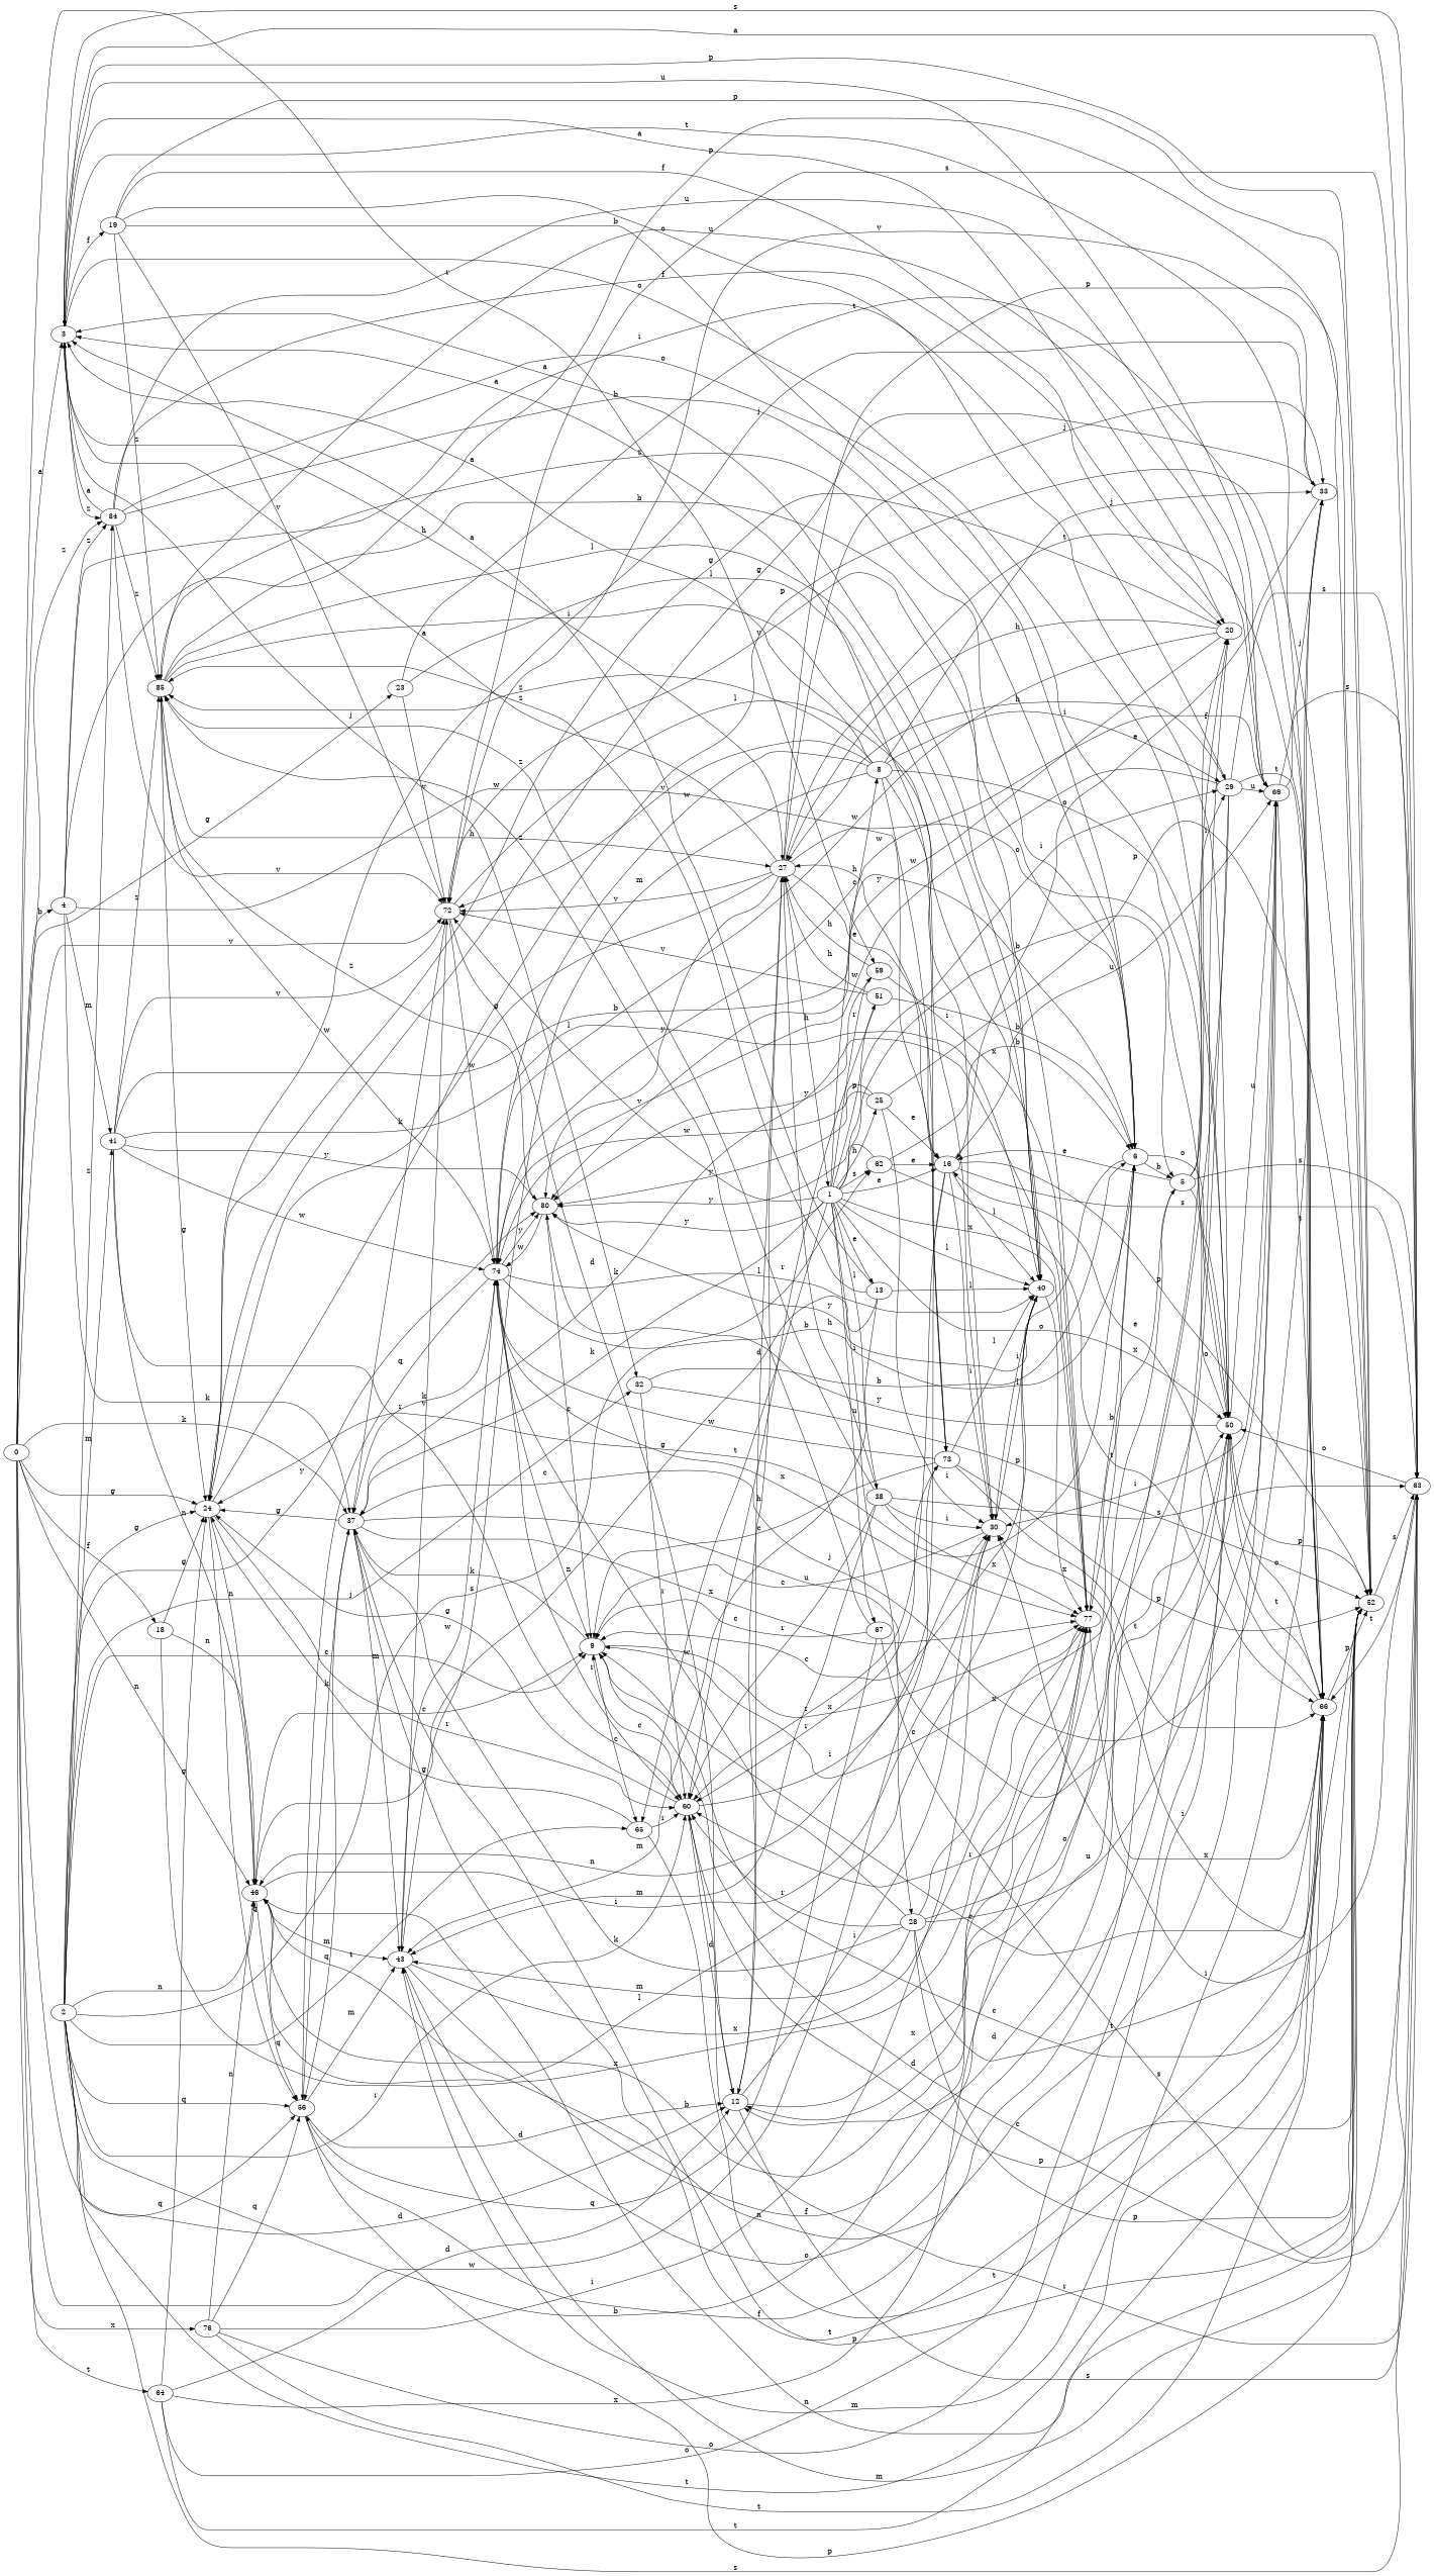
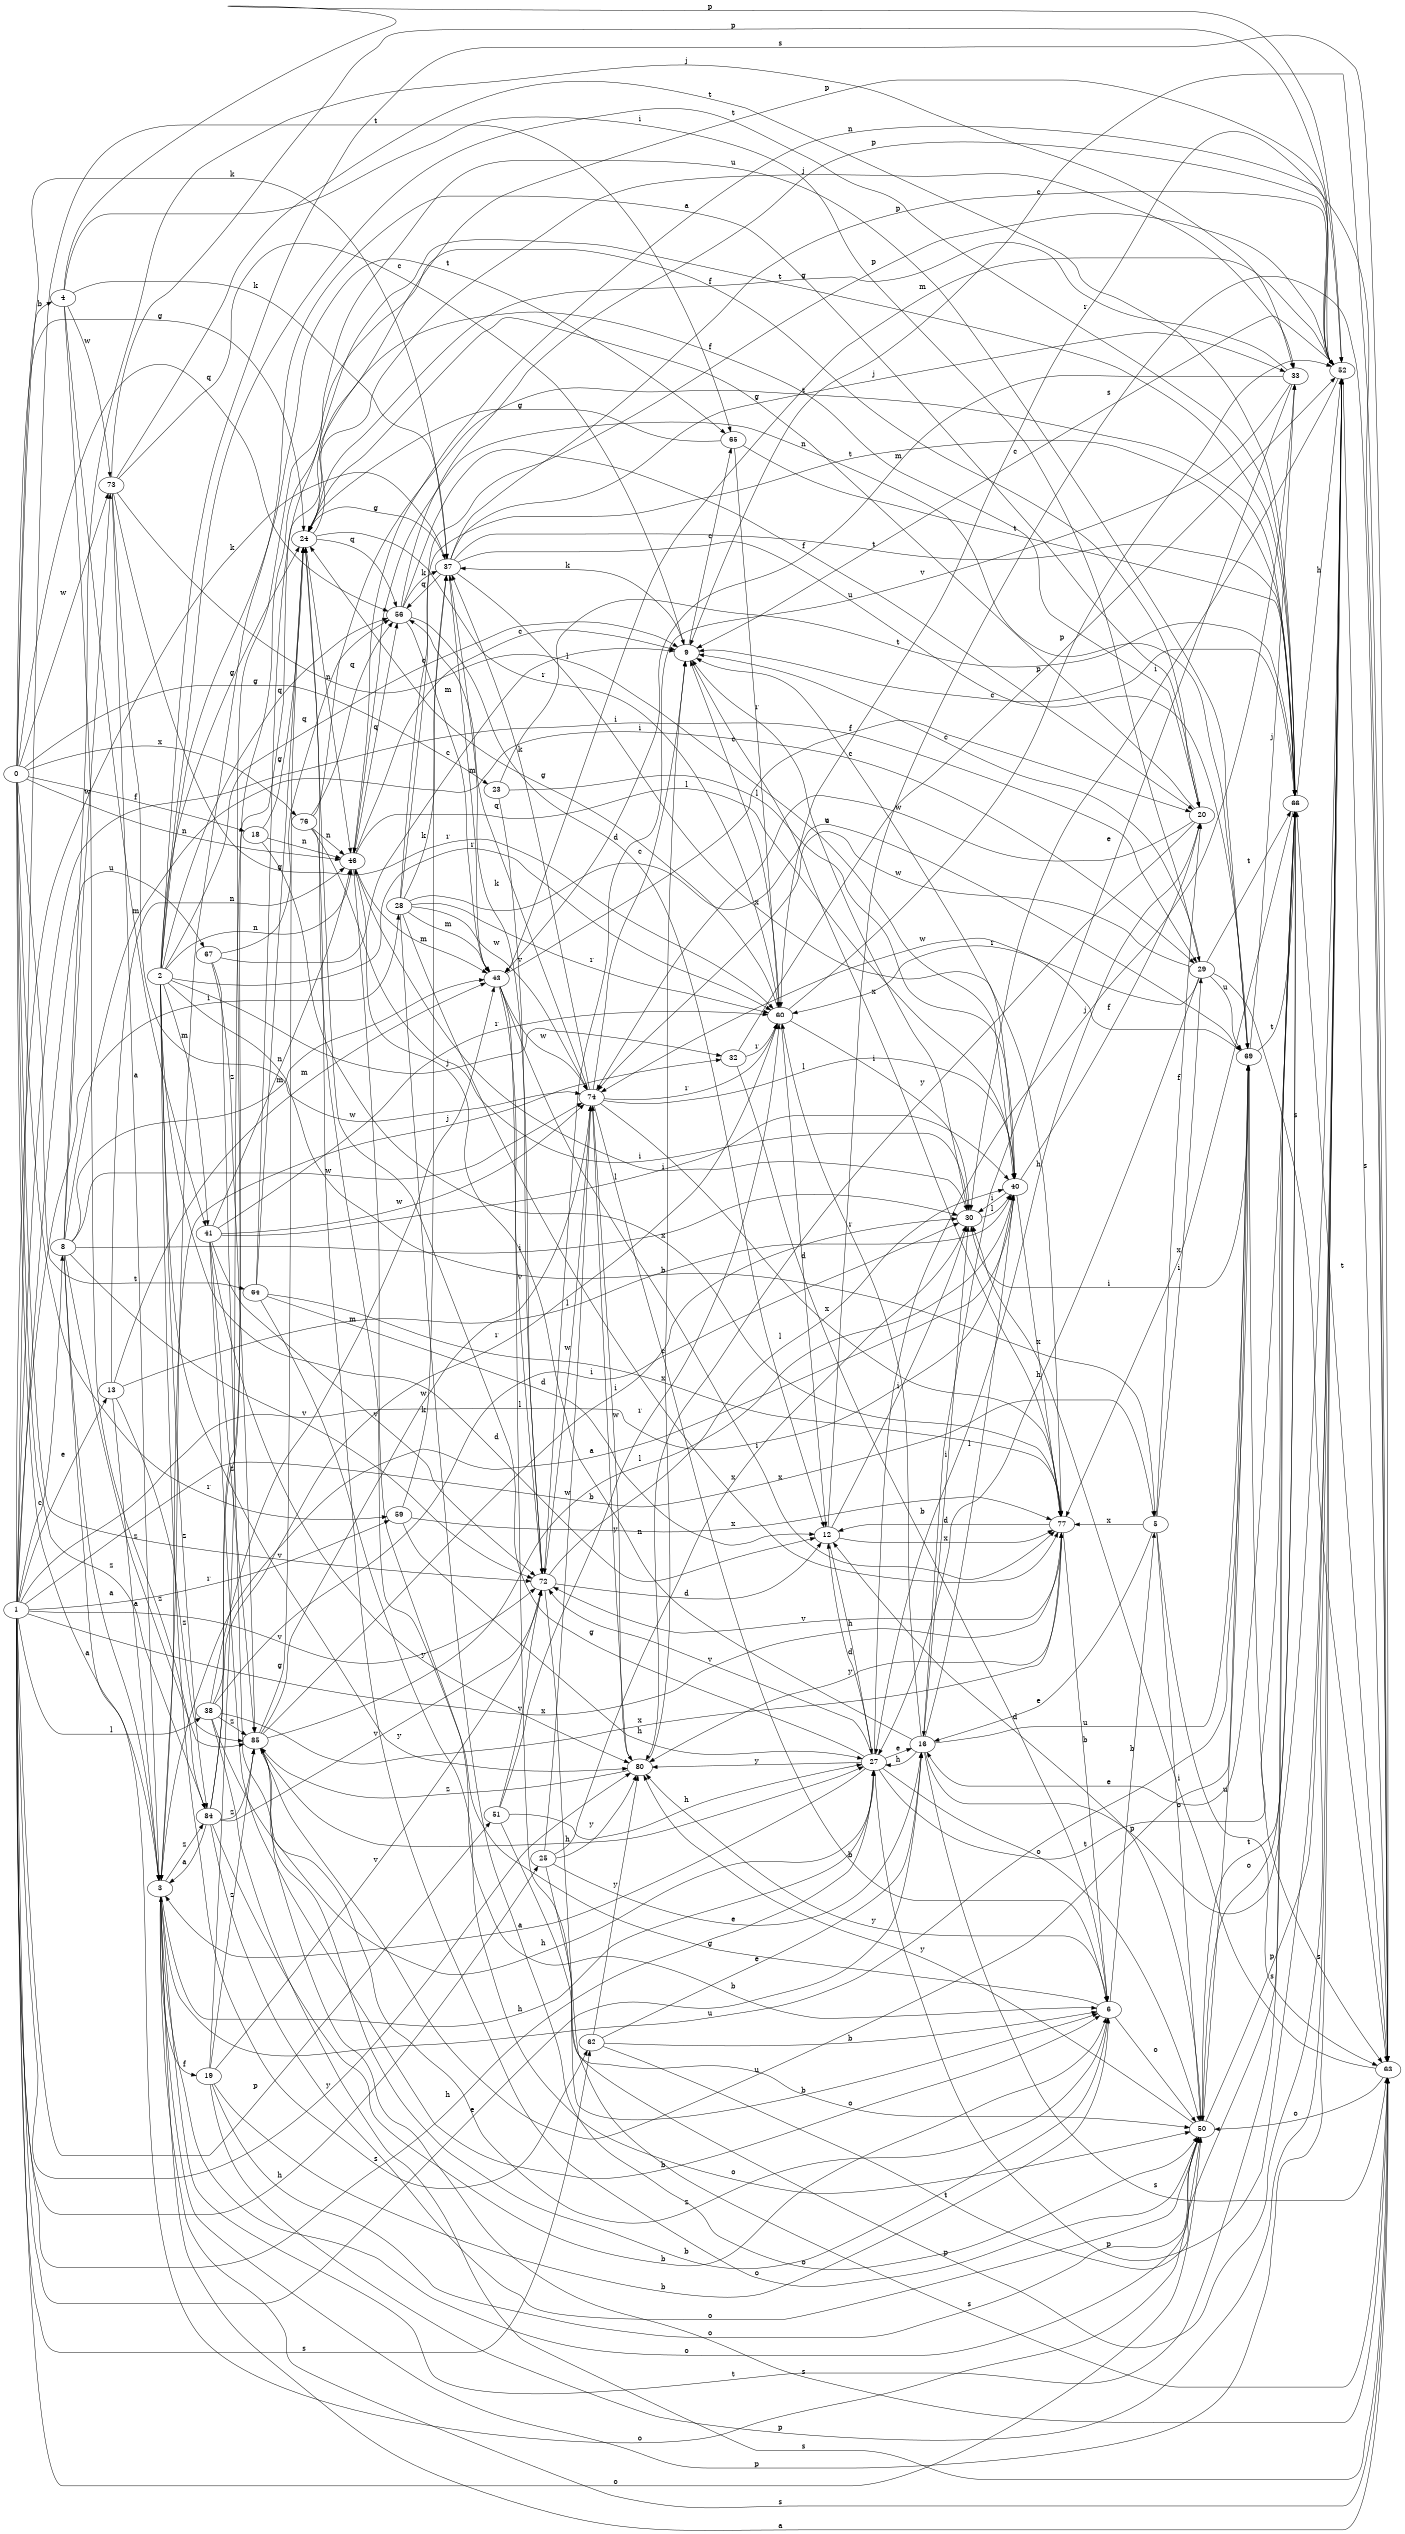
  strict digraph {
    rankdir=LR
    0
    3
    4
    18
    23
    24
    37
    46
    56
    59
    64
    72
    73
    76
    84
    27
    50
    32
    63
    66
    19
    52
    69
    29
    41
    77
    40
    60
    33
    43
    9
    6
    30
    12
    20
    74
    85
    1
    5
    8
    13
    16
    25
    28
    38
    51
    62
    65
    67
    80
    2
    0 -> 3 [label=a]
    0 -> 4 [label=b]
    0 -> 18 [label=f]
    0 -> 23 [label=g]
    0 -> 24 [label=g]
    0 -> 37 [label=k]
    0 -> 46 [label=n]
    0 -> 56 [label=q]
    0 -> 59 [label=r]
    0 -> 64 [label=t]
    0 -> 72 [label=v]
    0 -> 73 [label=w]
    0 -> 76 [label=x]
    0 -> 84 [label=z]
    3 -> 84 [label=z]
    3 -> 27 [label=h]
    3 -> 50 [label=o]
    3 -> 32 [label=j]
    3 -> 63 [label=s]
    3 -> 66 [label=t]
    3 -> 19 [label=f]
    3 -> 52 [label=p]
    3 -> 69 [label=u]
    4 -> 37 [label=k]
    4 -> 73 [label=w]
    4 -> 84 [label=z]
    4 -> 52 [label=p]
    4 -> 29 [label=i]
    4 -> 41 [label=m]
    18 -> 24 [label=g]
    18 -> 46 [label=n]
    18 -> 77 [label=x]
    23 -> 72 [label=v]
    23 -> 66 [label=t]
    23 -> 40 [label=l]
    24 -> 46 [label=n]
    24 -> 56 [label=q]
    24 -> 52 [label=p]
    24 -> 60 [label=r]
    24 -> 33 [label=j]
    37 -> 24 [label=g]
    37 -> 56 [label=q]
    37 -> 66 [label=t]
    37 -> 52 [label=p]
    37 -> 69 [label=u]
    37 -> 77 [label=x]
    37 -> 33 [label=j]
    37 -> 43 [label=m]
    46 -> 56 [label=q]
    46 -> 40 [label=l]
    46 -> 43 [label=m]
    46 -> 9 [label=c]
    46 -> 6 [label=b]
    46 -> 30 [label=i]
    56 -> 37 [label=k]
    56 -> 52 [label=p]
    56 -> 43 [label=m]
    56 -> 12 [label=d]
    56 -> 20 [label=f]
    59 -> 37 [label=k]
    59 -> 27 [label=h]
    59 -> 77 [label=x]
    64 -> 24 [label=g]
    64 -> 50 [label=o]
    64 -> 66 [label=t]
    64 -> 77 [label=x]
    64 -> 12 [label=d]
    72 -> 37 [label=k]
    72 -> 63 [label=s]
    72 -> 40 [label=l]
    72 -> 12 [label=d]
    72 -> 74 [label=w]
    73 -> 3 [label=a]
    73 -> 66 [label=t]
    73 -> 52 [label=p]
    73 -> 40 [label=l]
    73 -> 60 [label=r]
    73 -> 9 [label=c]
    73 -> 74 [label=w]
    76 -> 46 [label=n]
    76 -> 56 [label=q]
    76 -> 50 [label=o]
    76 -> 66 [label=t]
    76 -> 30 [label=i]
    84 -> 3 [label=a]
    84 -> 72 [label=v]
    84 -> 50 [label=o]
    84 -> 69 [label=u]
    84 -> 6 [label=b]
    84 -> 20 [label=f]
    84 -> 85 [label=z]
    27 -> 3 [label=a]
    27 -> 24 [label=g]
    27 -> 72 [label=v]
    27 -> 50 [label=o]
    27 -> 66 [label=t]
    27 -> 52 [label=p]
    27 -> 33 [label=j]
    27 -> 12 [label=d]
    27 -> 16 [label=e]
    27 -> 80 [label=y]
    50 -> 66 [label=t]
    50 -> 52 [label=p]
    50 -> 69 [label=u]
    50 -> 12 [label=d]
    50 -> 80 [label=y]
    32 -> 52 [label=p]
    32 -> 60 [label=r]
    32 -> 6 [label=b]
    63 -> 3 [label=a]
    63 -> 50 [label=o]
    63 -> 66 [label=t]
    63 -> 60 [label=r]
    63 -> 9 [label=c]
    63 -> 30 [label=i]
    66 -> 50 [label=o]
-   66 -> 52 [label=p]
+   66 -> 52 [label=h]
    66 -> 77 [label=x]
    66 -> 9 [label=c]
    66 -> 16 [label=e]
    19 -> 72 [label=v]
    19 -> 50 [label=o]
    19 -> 52 [label=p]
    19 -> 6 [label=b]
    19 -> 20 [label=f]
    19 -> 85 [label=z]
    52 -> 46 [label=n]
    52 -> 63 [label=s]
    52 -> 43 [label=m]
    52 -> 9 [label=c]
    52 -> 30 [label=i]
    69 -> 46 [label=n]
    69 -> 63 [label=s]
    69 -> 66 [label=t]
    69 -> 33 [label=j]
    69 -> 30 [label=i]
    69 -> 74 [label=w]
    29 -> 27 [label=h]
    29 -> 63 [label=s]
    29 -> 66 [label=t]
    29 -> 69 [label=u]
    29 -> 60 [label=r]
    29 -> 9 [label=c]
    29 -> 74 [label=w]
    41 -> 46 [label=n]
    41 -> 72 [label=v]
    41 -> 40 [label=l]
    41 -> 60 [label=r]
    41 -> 6 [label=b]
    41 -> 74 [label=w]
    41 -> 85 [label=z]
    41 -> 80 [label=y]
    77 -> 72 [label=v]
    77 -> 6 [label=b]
    77 -> 12 [label=d]
    77 -> 80 [label=y]
    40 -> 3 [label=a]
    40 -> 77 [label=x]
    40 -> 9 [label=c]
    40 -> 30 [label=i]
+   40 -> 20 [label=f]
    60 -> 24 [label=g]
    60 -> 52 [label=p]
    60 -> 9 [label=c]
    60 -> 30 [label=i]
    60 -> 12 [label=d]
    33 -> 24 [label=g]
    33 -> 72 [label=v]
    33 -> 43 [label=m]
    33 -> 16 [label=e]
    43 -> 72 [label=v]
    43 -> 50 [label=o]
    43 -> 77 [label=x]
    43 -> 20 [label=f]
    43 -> 74 [label=w]
    9 -> 37 [label=k]
    9 -> 77 [label=x]
    9 -> 65 [label=c]
    6 -> 24 [label=g]
    6 -> 50 [label=o]
    6 -> 85 [label=z]
    6 -> 5 [label=b]
    6 -> 80 [label=y]
    30 -> 40 [label=l]
    30 -> 9 [label=c]
    12 -> 27 [label=h]
    12 -> 63 [label=s]
    12 -> 77 [label=x]
    12 -> 30 [label=i]
    20 -> 3 [label=a]
    20 -> 24 [label=g]
    20 -> 27 [label=h]
    20 -> 74 [label=w]
    20 -> 80 [label=y]
    74 -> 37 [label=k]
    74 -> 56 [label=q]
    74 -> 77 [label=x]
    74 -> 40 [label=l]
    74 -> 60 [label=r]
    74 -> 9 [label=c]
    74 -> 6 [label=b]
    74 -> 80 [label=y]
    85 -> 24 [label=g]
    85 -> 27 [label=h]
    85 -> 69 [label=u]
    85 -> 40 [label=l]
    85 -> 6 [label=b]
    85 -> 30 [label=i]
    85 -> 74 [label=w]
    1 -> 37 [label=k]
    1 -> 59 [label=r]
    1 -> 72 [label=v]
-   27 -> 1 [label=h]
+   1 -> 27 [label=h]
    1 -> 50 [label=o]
    1 -> 29 [label=i]
    1 -> 77 [label=x]
    1 -> 40 [label=l]
    1 -> 5 [label=b]
    1 -> 8 [label=c]
    1 -> 13 [label=e]
    1 -> 16 [label=e]
    1 -> 25 [label=h]
    1 -> 28 [label=i]
    1 -> 38 [label=l]
    1 -> 51 [label=p]
    1 -> 62 [label=s]
    1 -> 65 [label=t]
    1 -> 67 [label=u]
    1 -> 80 [label=y]
    5 -> 50 [label=o]
    5 -> 63 [label=s]
    5 -> 29 [label=i]
    5 -> 77 [label=x]
    5 -> 20 [label=f]
    5 -> 16 [label=e]
    8 -> 3 [label=a]
    8 -> 72 [label=v]
    8 -> 73 [label=w]
    8 -> 50 [label=o]
    8 -> 29 [label=i]
    8 -> 33 [label=j]
    8 -> 43 [label=m]
    8 -> 30 [label=i]
    8 -> 74 [label=w]
    8 -> 85 [label=z]
    13 -> 3 [label=a]
    13 -> 46 [label=n]
    13 -> 40 [label=l]
    13 -> 43 [label=m]
    13 -> 85 [label=z]
    16 -> 46 [label=n]
    16 -> 27 [label=h]
    16 -> 63 [label=s]
    16 -> 52 [label=p]
    16 -> 69 [label=u]
    16 -> 40 [label=l]
    16 -> 60 [label=r]
    16 -> 30 [label=i]
    25 -> 52 [label=p]
    25 -> 30 [label=i]
    25 -> 74 [label=w]
    25 -> 16 [label=e]
    25 -> 80 [label=y]
    28 -> 37 [label=k]
    28 -> 50 [label=o]
    28 -> 66 [label=t]
    28 -> 52 [label=p]
    28 -> 69 [label=u]
    28 -> 77 [label=x]
    28 -> 60 [label=r]
    28 -> 43 [label=m]
    28 -> 74 [label=w]
    38 -> 27 [label=h]
    38 -> 63 [label=s]
    38 -> 77 [label=x]
    38 -> 60 [label=r]
    38 -> 43 [label=m]
    38 -> 30 [label=i]
    38 -> 85 [label=z]
    51 -> 72 [label=v]
    51 -> 27 [label=h]
    51 -> 60 [label=r]
    51 -> 6 [label=b]
    62 -> 66 [label=t]
    62 -> 6 [label=b]
    62 -> 16 [label=e]
    62 -> 80 [label=y]
    65 -> 24 [label=g]
    65 -> 66 [label=t]
    65 -> 60 [label=r]
    67 -> 56 [label=q]
    67 -> 63 [label=s]
    67 -> 9 [label=c]
    67 -> 85 [label=z]
    80 -> 9 [label=c]
    80 -> 74 [label=w]
    80 -> 85 [label=z]
    2 -> 24 [label=g]
    2 -> 46 [label=n]
    2 -> 56 [label=q]
    2 -> 84 [label=z]
    2 -> 32 [label=j]
    2 -> 63 [label=s]
    2 -> 66 [label=t]
    2 -> 41 [label=m]
    2 -> 60 [label=r]
    2 -> 9 [label=c]
    2 -> 12 [label=d]
    2 -> 5 [label=b]
    2 -> 62 [label=s]
    2 -> 65 [label=t]
    2 -> 80 [label=y]
  }
